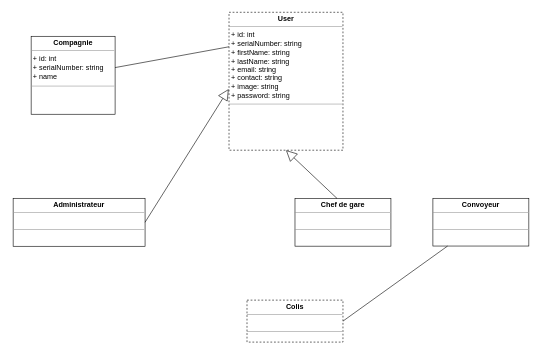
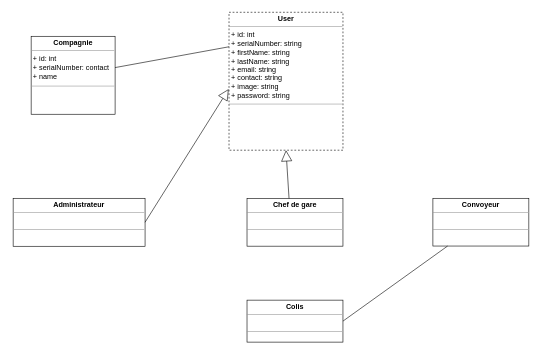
  <mxCell id="0" value="" />
  <mxCell id="1" parent="0" />
  <mxCell id="2" value="&lt;p style=&quot;margin: 0px ; margin-top: 4px ; text-align: center&quot;&gt;&lt;b&gt;User&lt;/b&gt;&lt;/p&gt;&lt;hr size=&quot;1&quot;&gt;&lt;p style=&quot;margin: 0px ; margin-left: 4px&quot;&gt;&lt;span style=&quot;text-align: -webkit-center&quot;&gt;+ id: int&amp;nbsp; &amp;nbsp; &amp;nbsp; &amp;nbsp; &amp;nbsp; &amp;nbsp; &amp;nbsp; &amp;nbsp; &amp;nbsp; &amp;nbsp; &amp;nbsp; &amp;nbsp;&amp;nbsp;&lt;/span&gt;&lt;br style=&quot;text-align: -webkit-center&quot;&gt;&lt;span style=&quot;text-align: -webkit-center&quot;&gt;+ serialNumber: string&lt;/span&gt;&lt;br style=&quot;text-align: -webkit-center&quot;&gt;&lt;span style=&quot;text-align: -webkit-center&quot;&gt;+ firstName: string&amp;nbsp; &amp;nbsp; &amp;nbsp;&amp;nbsp;&lt;/span&gt;&lt;br style=&quot;text-align: -webkit-center&quot;&gt;&lt;span style=&quot;text-align: -webkit-center&quot;&gt;+ lastName: string&amp;nbsp; &amp;nbsp; &amp;nbsp;&amp;nbsp;&lt;/span&gt;&lt;br style=&quot;text-align: -webkit-center&quot;&gt;&lt;span style=&quot;text-align: -webkit-center&quot;&gt;+ email: string&amp;nbsp; &amp;nbsp; &amp;nbsp; &amp;nbsp; &amp;nbsp; &amp;nbsp;&amp;nbsp;&lt;/span&gt;&lt;br style=&quot;text-align: -webkit-center&quot;&gt;&lt;span style=&quot;text-align: -webkit-center&quot;&gt;+ contact: string&amp;nbsp; &amp;nbsp; &amp;nbsp; &amp;nbsp; &amp;nbsp;&lt;/span&gt;&lt;br style=&quot;text-align: -webkit-center&quot;&gt;&lt;span style=&quot;text-align: -webkit-center&quot;&gt;+ image: string&lt;/span&gt;&lt;span style=&quot;text-align: -webkit-center&quot;&gt;&amp;nbsp;&amp;nbsp;&lt;/span&gt;&lt;br style=&quot;text-align: -webkit-center&quot;&gt;&lt;span style=&quot;text-align: -webkit-center&quot;&gt;+ password: string&amp;nbsp; &amp;nbsp;&lt;/span&gt;&lt;br&gt;&lt;/p&gt;&lt;hr size=&quot;1&quot;&gt;&lt;p style=&quot;margin: 0px ; margin-left: 4px&quot;&gt;&lt;br&gt;&lt;/p&gt;" style="verticalAlign=top;align=left;overflow=fill;fontSize=12;fontFamily=Helvetica;html=1;dashed=1;" parent="1" vertex="1"><mxGeometry x="381" y="20" width="190" height="230" as="geometry" /></mxCell>
  <mxCell id="3" value="&lt;p style=&quot;margin: 0px ; margin-top: 4px ; text-align: center&quot;&gt;&lt;b&gt;Administrateur&lt;/b&gt;&lt;/p&gt;&lt;hr size=&quot;1&quot;&gt;&lt;p style=&quot;margin: 0px ; margin-left: 4px&quot;&gt;&lt;br&gt;&lt;/p&gt;&lt;hr size=&quot;1&quot;&gt;&lt;p style=&quot;margin: 0px ; margin-left: 4px&quot;&gt;&lt;br&gt;&lt;/p&gt;" style="verticalAlign=top;align=left;overflow=fill;fontSize=12;fontFamily=Helvetica;html=1;" parent="1" vertex="1"><mxGeometry x="20.98" y="330.17" width="220" height="80" as="geometry" /></mxCell>
- <mxCell id="4" value="&lt;p style=&quot;margin: 0px ; margin-top: 4px ; text-align: center&quot;&gt;&lt;b&gt;Chef de gare&lt;/b&gt;&lt;/p&gt;&lt;hr size=&quot;1&quot;&gt;&lt;p style=&quot;margin: 0px ; margin-left: 4px&quot;&gt;&lt;br&gt;&lt;/p&gt;&lt;hr size=&quot;1&quot;&gt;&lt;p style=&quot;margin: 0px ; margin-left: 4px&quot;&gt;&lt;br&gt;&lt;/p&gt;" style="verticalAlign=top;align=left;overflow=fill;fontSize=12;fontFamily=Helvetica;html=1;" parent="1" vertex="1"><mxGeometry x="491" y="330.38" width="160" height="79.62" as="geometry" /></mxCell>
+ <mxCell id="4" value="&lt;p style=&quot;margin: 0px ; margin-top: 4px ; text-align: center&quot;&gt;&lt;b&gt;Chef de gare&lt;/b&gt;&lt;/p&gt;&lt;hr size=&quot;1&quot;&gt;&lt;p style=&quot;margin: 0px ; margin-left: 4px&quot;&gt;&lt;br&gt;&lt;/p&gt;&lt;hr size=&quot;1&quot;&gt;&lt;p style=&quot;margin: 0px ; margin-left: 4px&quot;&gt;&lt;br&gt;&lt;/p&gt;" style="verticalAlign=top;align=left;overflow=fill;fontSize=12;fontFamily=Helvetica;html=1;" parent="1" vertex="1"><mxGeometry x="411" y="330.38" width="160" height="79.62" as="geometry" /></mxCell>
  <mxCell id="5" value="&lt;p style=&quot;margin: 0px ; margin-top: 4px ; text-align: center&quot;&gt;&lt;b&gt;Convoyeur&lt;/b&gt;&lt;/p&gt;&lt;hr size=&quot;1&quot;&gt;&lt;p style=&quot;margin: 0px ; margin-left: 4px&quot;&gt;&lt;br&gt;&lt;/p&gt;&lt;hr size=&quot;1&quot;&gt;&lt;p style=&quot;margin: 0px ; margin-left: 4px&quot;&gt;&lt;br&gt;&lt;/p&gt;" style="verticalAlign=top;align=left;overflow=fill;fontSize=12;fontFamily=Helvetica;html=1;" parent="1" vertex="1"><mxGeometry x="721" y="330.17" width="160" height="79.62" as="geometry" /></mxCell>
- <mxCell id="6" value="&lt;p style=&quot;margin: 0px ; margin-top: 4px ; text-align: center&quot;&gt;&lt;b&gt;Colis&lt;/b&gt;&lt;/p&gt;&lt;hr size=&quot;1&quot;&gt;&lt;p style=&quot;margin: 0px ; margin-left: 4px&quot;&gt;&lt;br&gt;&lt;/p&gt;&lt;hr size=&quot;1&quot;&gt;&lt;p style=&quot;margin: 0px ; margin-left: 4px&quot;&gt;&lt;br&gt;&lt;/p&gt;" style="verticalAlign=top;align=left;overflow=fill;fontSize=12;fontFamily=Helvetica;html=1;dashed=1;" parent="1" vertex="1"><mxGeometry x="411" y="500" width="160" height="70" as="geometry" /></mxCell>
+ <mxCell id="6" value="&lt;p style=&quot;margin: 0px ; margin-top: 4px ; text-align: center&quot;&gt;&lt;b&gt;Colis&lt;/b&gt;&lt;/p&gt;&lt;hr size=&quot;1&quot;&gt;&lt;p style=&quot;margin: 0px ; margin-left: 4px&quot;&gt;&lt;br&gt;&lt;/p&gt;&lt;hr size=&quot;1&quot;&gt;&lt;p style=&quot;margin: 0px ; margin-left: 4px&quot;&gt;&lt;br&gt;&lt;/p&gt;" style="verticalAlign=top;align=left;overflow=fill;fontSize=12;fontFamily=Helvetica;html=1;" parent="1" vertex="1"><mxGeometry x="411" y="500" width="160" height="70" as="geometry" /></mxCell>
  <mxCell id="7" value="Extends" style="endArrow=block;endSize=16;endFill=0;exitX=1;exitY=0.5;exitDx=0;exitDy=0;entryX=-0.003;entryY=0.557;entryDx=0;entryDy=0;fillColor=#f5f5f5;strokeColor=#000000;entryPerimeter=0;align=right;labelBackgroundColor=none;fontColor=none;noLabel=1;" parent="1" source="3" target="2" edge="1"><mxGeometry width="160" relative="1" as="geometry"><mxPoint x="181" y="490" as="sourcePoint" /><mxPoint x="341" y="490" as="targetPoint" /></mxGeometry></mxCell>
  <mxCell id="8" value="Extends" style="endArrow=block;endSize=16;endFill=0;labelBackgroundColor=none;fontColor=none;strokeColor=#000000;entryX=0.5;entryY=1;entryDx=0;entryDy=0;exitX=0.438;exitY=0;exitDx=0;exitDy=0;exitPerimeter=0;html=1;noLabel=1;" parent="1" source="4" target="2" edge="1"><mxGeometry width="160" relative="1" as="geometry"><mxPoint x="311" y="570" as="sourcePoint" /><mxPoint x="471" y="570" as="targetPoint" /></mxGeometry></mxCell>
- <mxCell id="9" value="&lt;p style=&quot;margin: 0px ; margin-top: 4px ; text-align: center&quot;&gt;&lt;b&gt;Compagnie&lt;/b&gt;&lt;/p&gt;&lt;hr size=&quot;1&quot;&gt;&amp;nbsp;+ id: int&lt;br&gt;&amp;nbsp;+ serialNumber: string&lt;br&gt;&amp;nbsp;+ name&lt;br&gt;&lt;div style=&quot;height: 2px&quot;&gt;&lt;/div&gt;&lt;hr size=&quot;1&quot;&gt;&lt;div style=&quot;height: 2px&quot;&gt;&lt;/div&gt;" style="verticalAlign=top;align=left;overflow=fill;fontSize=12;fontFamily=Helvetica;html=1;fontColor=none;" parent="1" vertex="1"><mxGeometry x="51" y="60" width="140" height="130" as="geometry" /></mxCell>
+ <mxCell id="9" value="&lt;p style=&quot;margin: 0px ; margin-top: 4px ; text-align: center&quot;&gt;&lt;b&gt;Compagnie&lt;/b&gt;&lt;/p&gt;&lt;hr size=&quot;1&quot;&gt;&amp;nbsp;+ id: int&lt;br&gt;&amp;nbsp;+ serialNumber: contact&lt;br&gt;&amp;nbsp;+ name&lt;br&gt;&lt;div style=&quot;height: 2px&quot;&gt;&lt;/div&gt;&lt;hr size=&quot;1&quot;&gt;&lt;div style=&quot;height: 2px&quot;&gt;&lt;/div&gt;" style="verticalAlign=top;align=left;overflow=fill;fontSize=12;fontFamily=Helvetica;html=1;fontColor=none;" parent="1" vertex="1"><mxGeometry x="51" y="60" width="140" height="130" as="geometry" /></mxCell>
  <mxCell id="10" value="" style="endArrow=none;html=1;entryX=0;entryY=0.25;entryDx=0;entryDy=0;" edge="1" parent="1" source="9" target="2"><mxGeometry width="50" height="50" relative="1" as="geometry"><mxPoint x="231" y="135" as="sourcePoint" /><mxPoint x="311" y="130" as="targetPoint" /></mxGeometry></mxCell>
  <mxCell id="11" value="" style="endArrow=none;html=1;exitX=1;exitY=0.5;exitDx=0;exitDy=0;" edge="1" parent="1" source="6" target="5"><mxGeometry width="50" height="50" relative="1" as="geometry"><mxPoint x="691" y="480" as="sourcePoint" /><mxPoint x="741" y="430" as="targetPoint" /></mxGeometry></mxCell>
